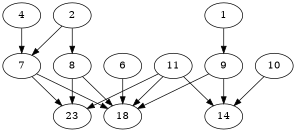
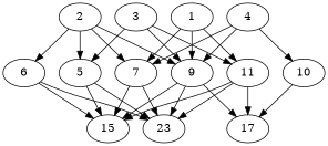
  digraph {
    node [alpha=0.19]
    1 [expect_size=26529792]
    7 [alpha=0.00 expect_size=52177920]
    9 [alpha=0.17 expect_size=45095936]
    11 [alpha=0.06 expect_size=42769408]
    6 [alpha=0.09 expect_size=24497152]
    n6 [expect_size=35011584 label=23]
-   15 [alpha=0.16 expect_size=30491648 label=18]
-   14 [alpha=0.11 expect_size=39467008]
+   15 [alpha=0.16 expect_size=30491648]
+   14 [alpha=0.11 expect_size=39467008 label=17]
    2 [alpha=0.17 expect_size=27037696]
-   8 [alpha=0.11 expect_size=14101504]
+   8 [alpha=0.11 expect_size=14101504 label=5]
+   3 [alpha=0.02 expect_size=48068608]
    4 [alpha=0.16 expect_size=46133248]
    10 [alpha=0.15 expect_size=20770816]
+   1 -> 7
    1 -> 9
+   1 -> 11
    7 -> n6
    7 -> 15
+   9 -> n6
    9 -> 15
    9 -> 14
    11 -> n6
    11 -> 15
    11 -> 14
+   6 -> n6
    6 -> 15
    2 -> 7
+   2 -> 9
+   2 -> 6
    2 -> 8
    8 -> n6
    8 -> 15
+   3 -> 9
+   3 -> 11
+   3 -> 8
    4 -> 7
+   4 -> 9
+   4 -> 10
    10 -> 14
  }
